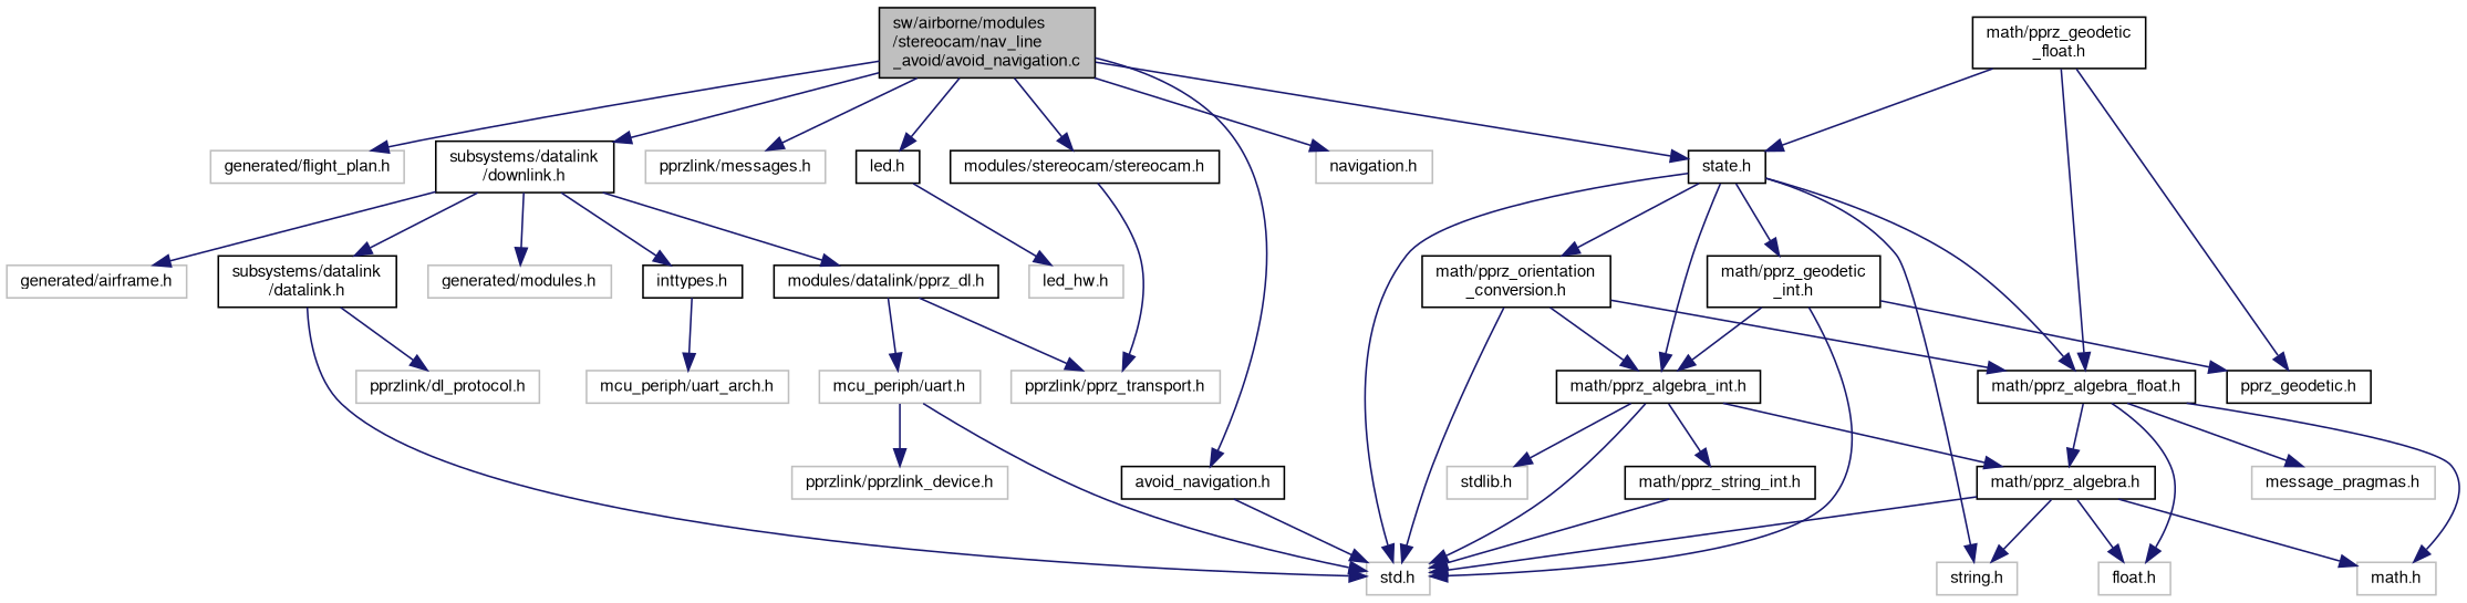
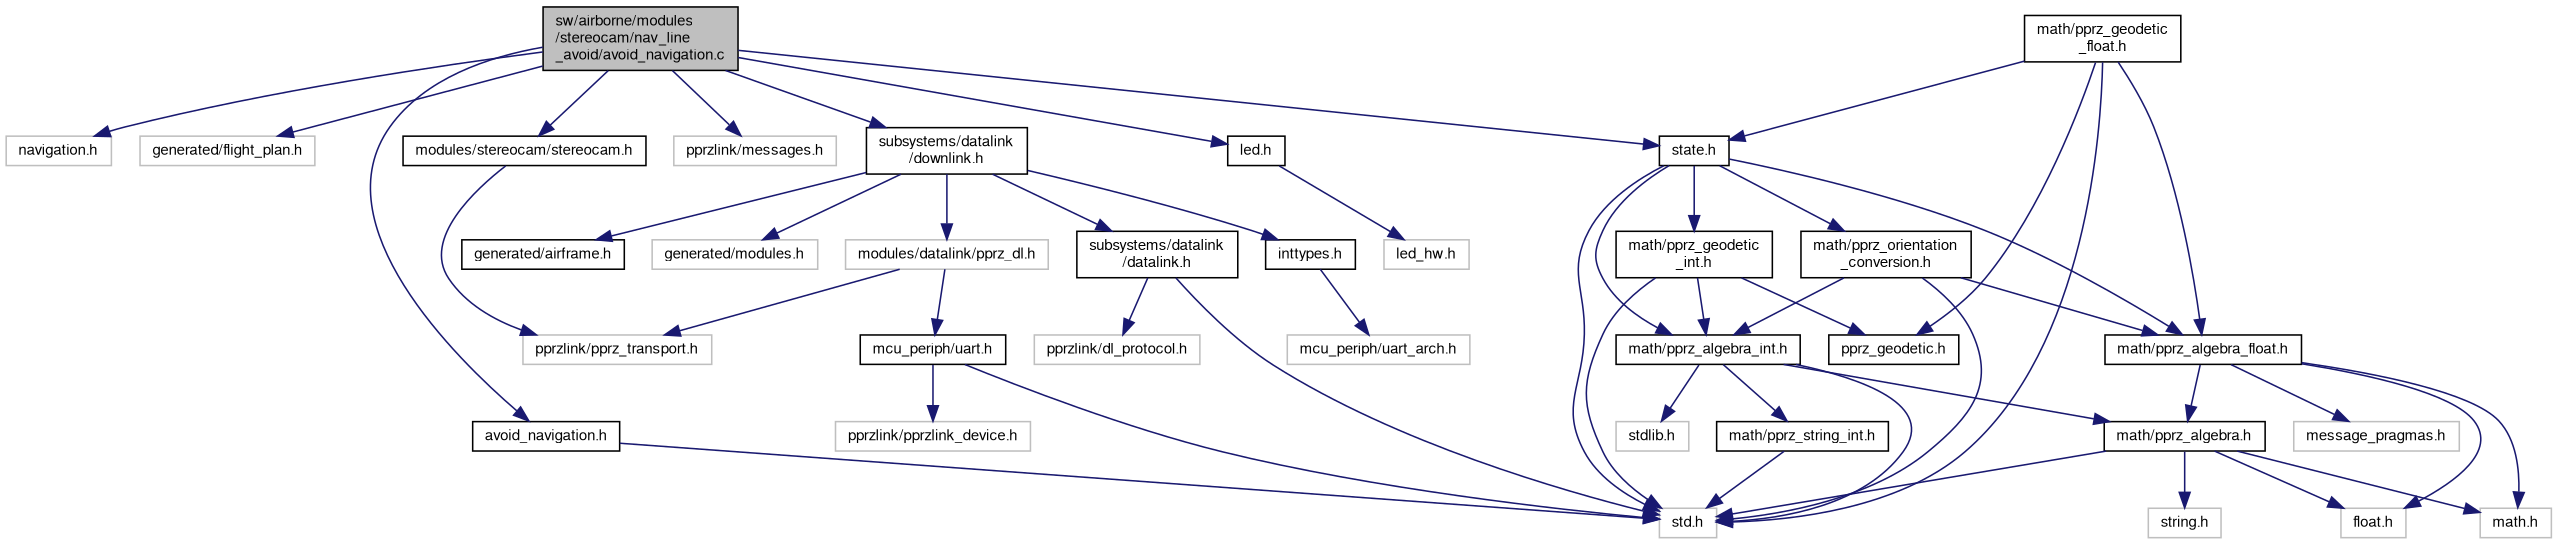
  digraph {
    node [color=black fillcolor=white fontname=FreeSans fontsize=10 shape=record style=filled]
    edge [color=midnightblue fontname=FreeSans fontsize=10 labelfontname=FreeSans labelfontsize=10 style=solid]
    n1 [fillcolor=grey75 fontcolor=black height=0.2 label="sw/airborne/modules\l/stereocam/nav_line\l_avoid/avoid_navigation.c" width=0.4]
    n2 [height=0.2 label="avoid_navigation.h" width=0.4]
    n3 [height=0.2 label="state.h" width=0.4]
    n4 [color=grey75 height=0.2 label="navigation.h" width=0.4]
    n5 [color=grey75 height=0.2 label="generated/flight_plan.h" width=0.4]
    n6 [height=0.2 label="modules/stereocam/stereocam.h" width=0.4]
    n7 [color=grey75 height=0.2 label="pprzlink/messages.h" width=0.4]
    n8 [height=0.2 label="subsystems/datalink\l/downlink.h" width=0.4]
    n9 [height=0.2 label="led.h" width=0.4]
    n10 [color=grey75 height=0.2 label="std.h" width=0.4]
    n11 [height=0.2 label="math/pprz_algebra_int.h" width=0.4]
    n12 [color=grey75 height=0.2 label="string.h" width=0.4]
    n13 [height=0.2 label="math/pprz_algebra_float.h" width=0.4]
    n14 [height=0.2 label="math/pprz_geodetic\l_int.h" width=0.4]
    n15 [height=0.2 label="math/pprz_orientation\l_conversion.h" width=0.4]
    n16 [color=grey75 height=0.2 label="pprzlink/pprz_transport.h" width=0.4]
    n17 [height=0.2 label="inttypes.h" width=0.4]
-   n18 [color=grey75 height=0.2 label="generated/airframe.h" width=0.4]
+   n18 [height=0.2 label="generated/airframe.h" width=0.4]
    n19 [color=grey75 height=0.2 label="generated/modules.h" width=0.4]
    n20 [height=0.2 label="subsystems/datalink\l/datalink.h" width=0.4]
-   n21 [height=0.2 label="modules/datalink/pprz_dl.h" width=0.4]
+   n21 [color=grey75 height=0.2 label="modules/datalink/pprz_dl.h" width=0.4]
    n22 [color=grey75 height=0.2 label="led_hw.h" width=0.4]
    n23 [height=0.2 label="math/pprz_algebra.h" width=0.4]
    n24 [height=0.2 label="math/pprz_string_int.h" width=0.4]
    n25 [color=grey75 height=0.2 label="stdlib.h" width=0.4]
    n26 [color=grey75 height=0.2 label="float.h" width=0.4]
    n27 [color=grey75 height=0.2 label="math.h" width=0.4]
    n28 [color=grey75 height=0.2 label="message_pragmas.h" width=0.4]
    n29 [height=0.2 label="pprz_geodetic.h" width=0.4]
    n30 [height=0.2 label="math/pprz_geodetic\l_float.h" width=0.4]
    n31 [color=grey75 height=0.2 label="mcu_periph/uart_arch.h" width=0.4]
    n32 [color=grey75 height=0.2 label="pprzlink/dl_protocol.h" width=0.4]
-   n33 [color=grey75 height=0.2 label="mcu_periph/uart.h" width=0.4]
+   n33 [height=0.2 label="mcu_periph/uart.h" width=0.4]
    n34 [color=grey75 height=0.2 label="pprzlink/pprzlink_device.h" width=0.4]
    n1 -> n2
    n1 -> n3
    n1 -> n4
    n1 -> n5
    n1 -> n6
    n1 -> n7
    n1 -> n8
    n1 -> n9
    n2 -> n10
    n3 -> n10
    n3 -> n11
-   n3 -> n12
    n3 -> n13
    n3 -> n14
    n3 -> n15
    n6 -> n16
    n8 -> n17
    n8 -> n18
    n8 -> n19
    n8 -> n20
    n8 -> n21
    n9 -> n22
    n11 -> n10
    n11 -> n23
    n11 -> n24
    n11 -> n25
    n13 -> n23
    n13 -> n26
    n13 -> n27
    n13 -> n28
    n14 -> n10
    n14 -> n11
    n14 -> n29
    n15 -> n10
    n15 -> n11
    n15 -> n13
    n17 -> n31
    n20 -> n10
    n20 -> n32
    n21 -> n16
    n21 -> n33
    n23 -> n10
    n23 -> n12
    n23 -> n26
    n23 -> n27
    n24 -> n10
    n30 -> n3
+   n30 -> n10
    n30 -> n13
    n30 -> n29
    n33 -> n10
    n33 -> n34
  }
